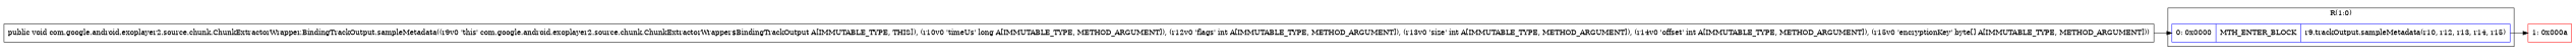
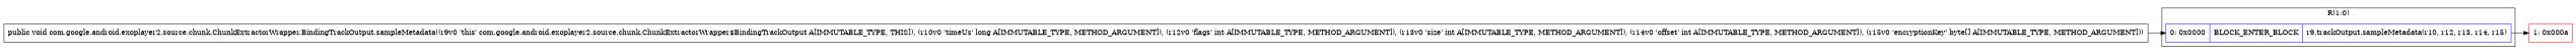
  digraph {
    rankdir=LR
    node [shape=record]
-   n1 [color=blue label="{0\:\ 0x0000|MTH_ENTER_BLOCK\l|r9.trackOutput.sampleMetadata(r10, r12, r13, r14, r15)\l}"]
+   n1 [color=blue label="{0\:\ 0x0000|BLOCK_ENTER_BLOCK\l|r9.trackOutput.sampleMetadata(r10, r12, r13, r14, r15)\l}"]
    n2 [color=red label="{1\:\ 0x000a}"]
    n3 [label="{public void com.google.android.exoplayer2.source.chunk.ChunkExtractorWrapper.BindingTrackOutput.sampleMetadata((r9v0 'this' com.google.android.exoplayer2.source.chunk.ChunkExtractorWrapper$BindingTrackOutput A[IMMUTABLE_TYPE, THIS]), (r10v0 'timeUs' long A[IMMUTABLE_TYPE, METHOD_ARGUMENT]), (r12v0 'flags' int A[IMMUTABLE_TYPE, METHOD_ARGUMENT]), (r13v0 'size' int A[IMMUTABLE_TYPE, METHOD_ARGUMENT]), (r14v0 'offset' int A[IMMUTABLE_TYPE, METHOD_ARGUMENT]), (r15v0 'encryptionKey' byte[] A[IMMUTABLE_TYPE, METHOD_ARGUMENT])) }"]
    subgraph cluster_1 {
      label="R(1:0)"
      n1
    }
    n1 -> n2
    n3 -> n1
  }
